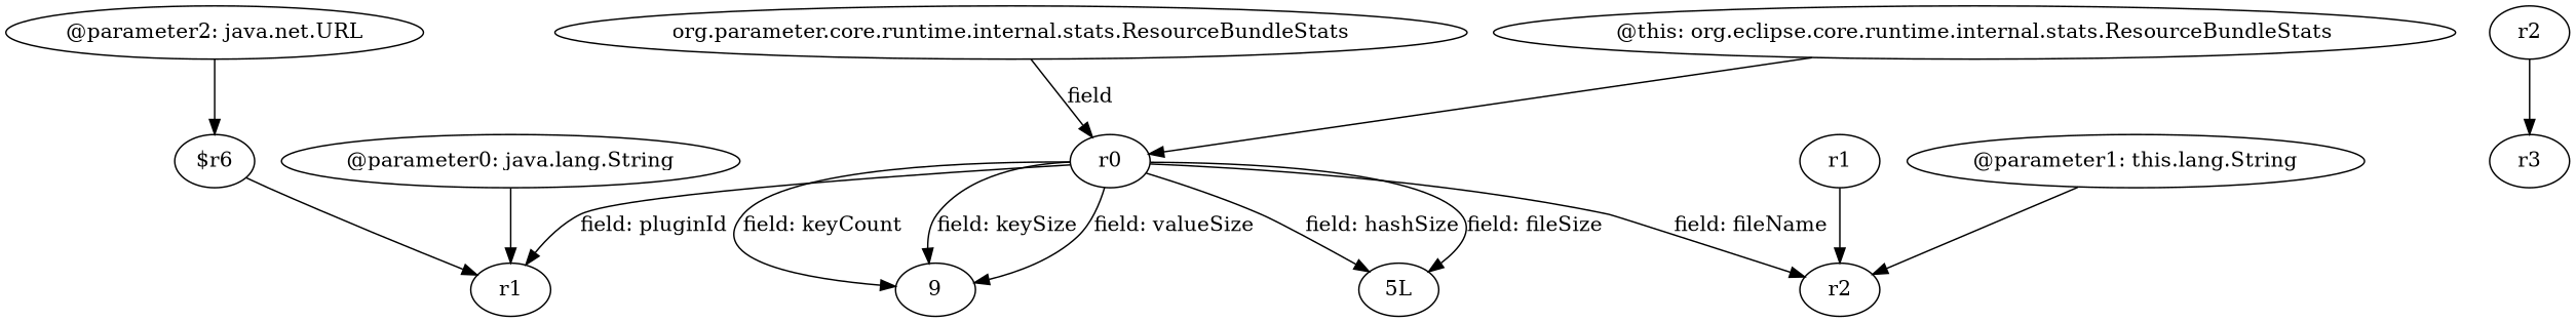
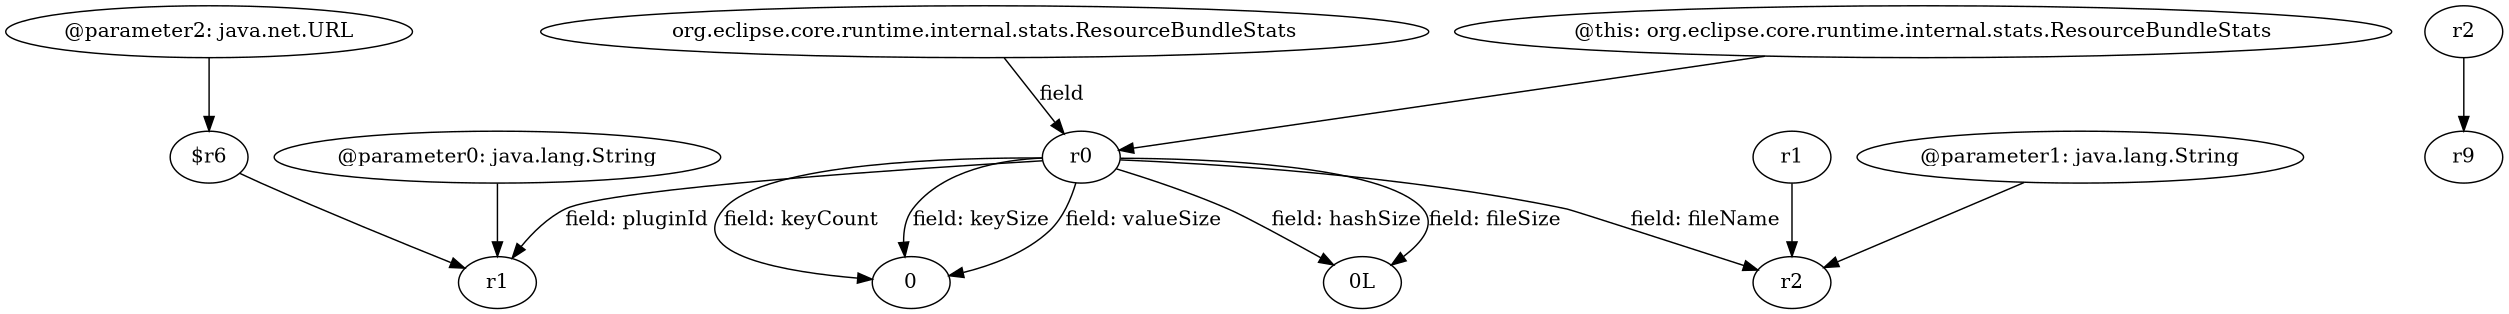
  digraph {
    n1 [label="@parameter2: java.net.URL"]
    n2 [label="$r6"]
-   n3 [label=r3]
+   n3 [label=r9]
    n4 [label=r1]
    n5 [label=r0]
-   n6 [label=9]
-   n7 [label="5L"]
+   n6 [label=0]
+   n7 [label="0L"]
    n8 [label=r2]
    n9 [label="@parameter0: java.lang.String"]
    n10 [label=r1]
-   n11 [label="org.parameter.core.runtime.internal.stats.ResourceBundleStats"]
+   n11 [label="org.eclipse.core.runtime.internal.stats.ResourceBundleStats"]
    n12 [label="@this: org.eclipse.core.runtime.internal.stats.ResourceBundleStats"]
-   n13 [label="@parameter1: this.lang.String"]
+   n13 [label="@parameter1: java.lang.String"]
    n14 [label=r2]
    n1 -> n2
    n2 -> n4
    n5 -> n4 [label="field: pluginId"]
    n5 -> n6 [label="field: keyCount"]
    n5 -> n6 [label="field: keySize"]
    n5 -> n6 [label="field: valueSize"]
    n5 -> n7 [label="field: hashSize"]
    n5 -> n7 [label="field: fileSize"]
    n5 -> n8 [label="field: fileName"]
    n9 -> n4
    n10 -> n8
    n11 -> n5 [label=field]
    n12 -> n5
    n13 -> n8
    n14 -> n3
  }
